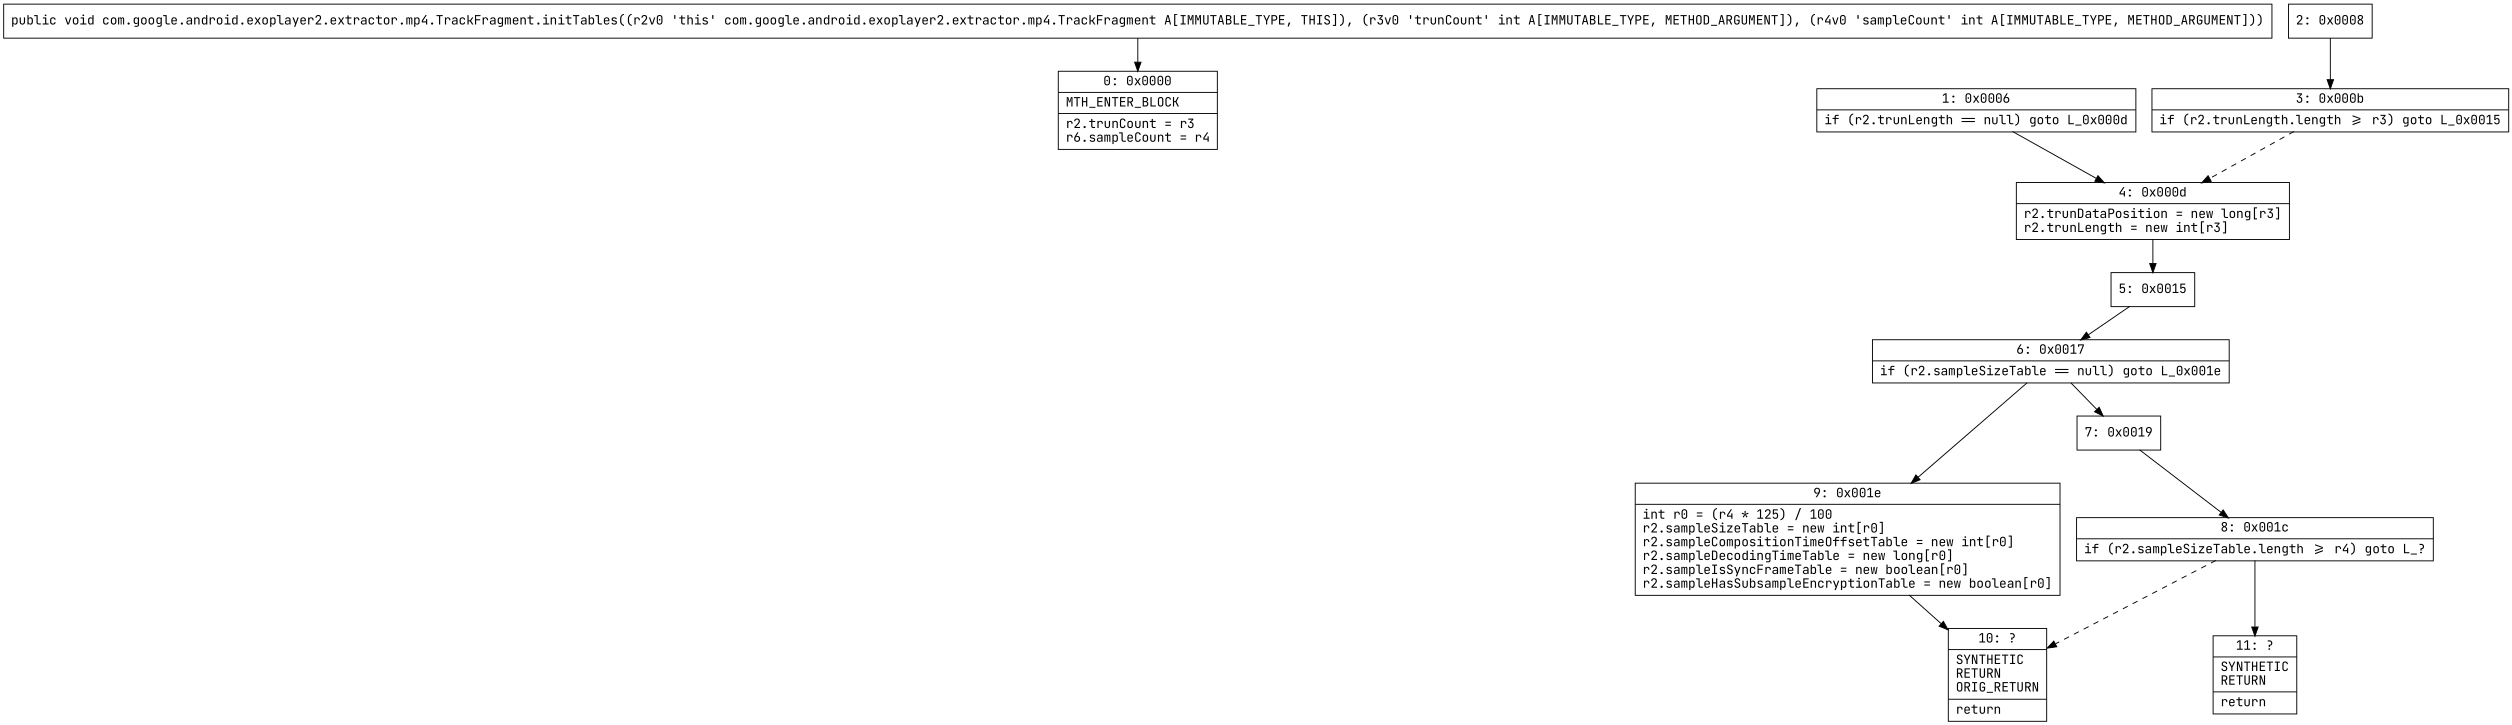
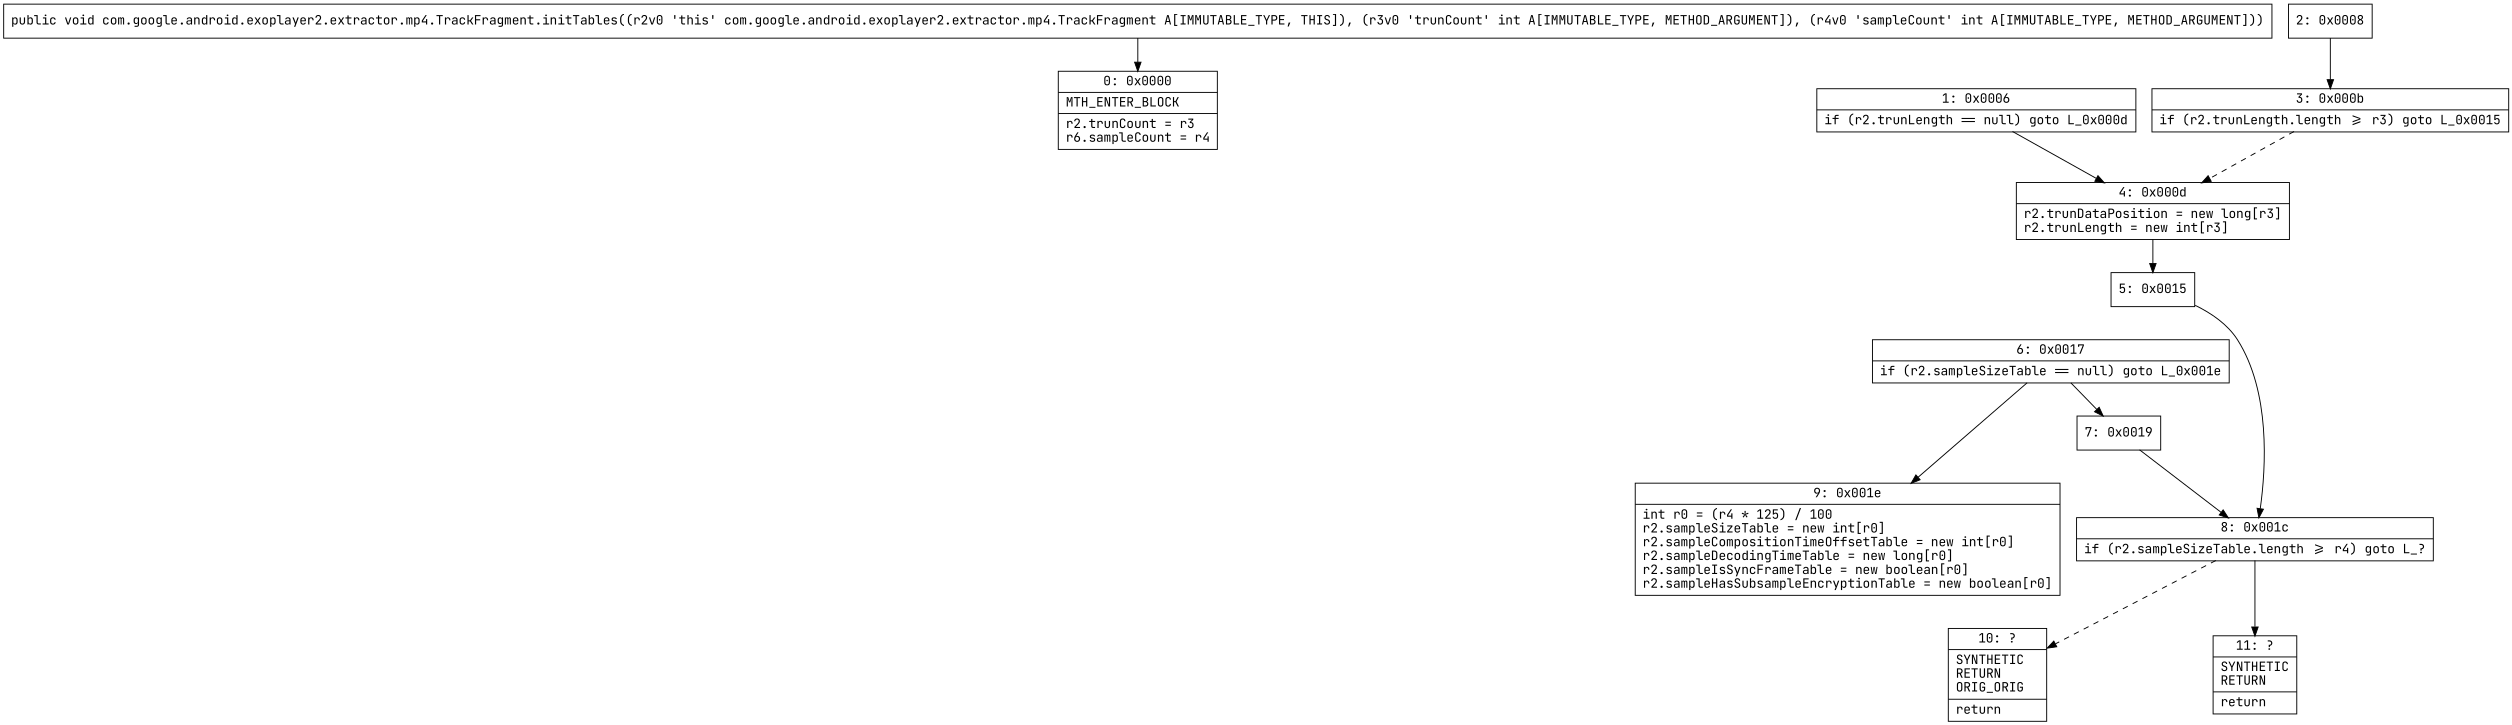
  digraph {
    fontname="JetBrains Mono"
    node [fontname="JetBrains Mono" shape=record]
    edge [fontname="JetBrains Mono"]
    n1 [label="{0\:\ 0x0000|MTH_ENTER_BLOCK\l|r2.trunCount = r3\lr6.sampleCount = r4\l}"]
    n2 [label="{1\:\ 0x0006|if (r2.trunLength == null) goto L_0x000d\l}"]
    n3 [label="{4\:\ 0x000d|r2.trunDataPosition = new long[r3]\lr2.trunLength = new int[r3]\l}"]
    n4 [label="{2\:\ 0x0008}"]
    n5 [label="{3\:\ 0x000b|if (r2.trunLength.length \>= r3) goto L_0x0015\l}"]
    n6 [label="{5\:\ 0x0015}"]
    n7 [label="{6\:\ 0x0017|if (r2.sampleSizeTable == null) goto L_0x001e\l}"]
    n8 [label="{7\:\ 0x0019}"]
    n9 [label="{9\:\ 0x001e|int r0 = (r4 * 125) \/ 100\lr2.sampleSizeTable = new int[r0]\lr2.sampleCompositionTimeOffsetTable = new int[r0]\lr2.sampleDecodingTimeTable = new long[r0]\lr2.sampleIsSyncFrameTable = new boolean[r0]\lr2.sampleHasSubsampleEncryptionTable = new boolean[r0]\l}"]
    n10 [label="{8\:\ 0x001c|if (r2.sampleSizeTable.length \>= r4) goto L_?\l}"]
-   n11 [label="{10\:\ ?|SYNTHETIC\lRETURN\lORIG_RETURN\l|return\l}"]
+   n11 [label="{10\:\ ?|SYNTHETIC\lRETURN\lORIG_ORIG\l|return\l}"]
    n12 [label="{11\:\ ?|SYNTHETIC\lRETURN\l|return\l}"]
    n13 [label="{public void com.google.android.exoplayer2.extractor.mp4.TrackFragment.initTables((r2v0 'this' com.google.android.exoplayer2.extractor.mp4.TrackFragment A[IMMUTABLE_TYPE, THIS]), (r3v0 'trunCount' int A[IMMUTABLE_TYPE, METHOD_ARGUMENT]), (r4v0 'sampleCount' int A[IMMUTABLE_TYPE, METHOD_ARGUMENT])) }"]
    n2 -> n3
    n3 -> n6
    n4 -> n5
    n5 -> n3 [style=dashed]
-   n6 -> n7
+   n6 -> n10
    n7 -> n8 [style=solid]
    n7 -> n9
    n8 -> n10
-   n9 -> n11
    n10 -> n11 [style=dashed]
    n10 -> n12
    n13 -> n1
  }
